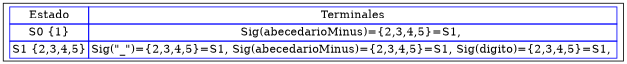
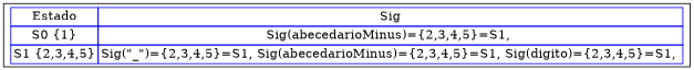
  digraph {
    concentrate=true
    rankdir=UD
-   n1 [label=<<table border='0' cellborder='1' color='blue' cellspacing='0'> <tr><td>Estado</td><td>Terminales</td></tr>  <tr><td>S0 {1}</td><td>Sig(abecedarioMinus)={2,3,4,5}=S1, </td></tr>  <tr><td>S1 {2,3,4,5}</td><td>Sig("_")={2,3,4,5}=S1, Sig(abecedarioMinus)={2,3,4,5}=S1, Sig(digito)={2,3,4,5}=S1, </td></tr>  </table> > shape=box]
+   n1 [label=<<table border='0' cellborder='1' color='blue' cellspacing='0'> <tr><td>Estado</td><td>Sig</td></tr>  <tr><td>S0 {1}</td><td>Sig(abecedarioMinus)={2,3,4,5}=S1, </td></tr>  <tr><td>S1 {2,3,4,5}</td><td>Sig("_")={2,3,4,5}=S1, Sig(abecedarioMinus)={2,3,4,5}=S1, Sig(digito)={2,3,4,5}=S1, </td></tr>  </table> > shape=box]
  }
